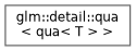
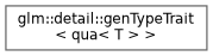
  digraph {
    rankdir=LR
-   n1 [color=grey40 fillcolor=white fontname=Helvetica fontsize=10 height=0.2 label="glm::detail::qua\l\< qua\< T \> \>" shape=box style=filled width=0.4]
+   n1 [color=grey40 fillcolor=white fontname=Helvetica fontsize=10 height=0.2 label="glm::detail::genTypeTrait\l\< qua\< T \> \>" shape=box style=filled width=0.4]
  }
